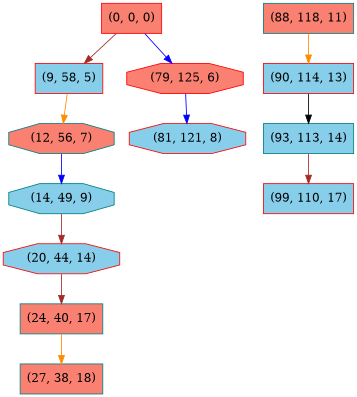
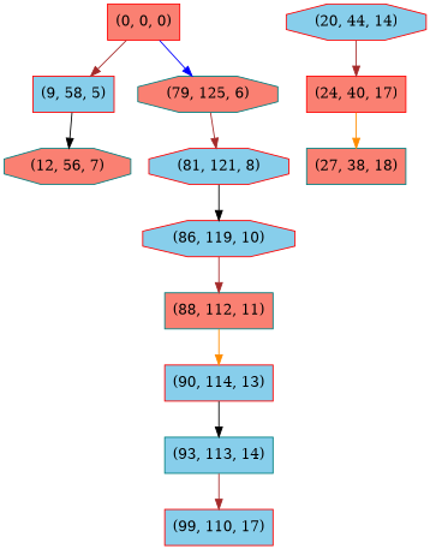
  digraph {
    node [color=red fillcolor=skyblue shape=box style=filled]
    edge [color=brown]
    "(0, 0, 0)" [fillcolor=salmon]
    "(9, 58, 5)"
-   "(79, 125, 6)" [fillcolor=salmon shape=octagon]
+   "(79, 125, 6)" [color=teal fillcolor=salmon shape=octagon]
    "(12, 56, 7)" [color=teal fillcolor=salmon shape=octagon]
    "(81, 121, 8)" [shape=octagon]
-   "(14, 49, 9)" [color=teal shape=octagon]
    "(20, 44, 14)" [shape=octagon]
-   "(24, 40, 17)" [color=teal fillcolor=salmon]
+   "(24, 40, 17)" [fillcolor=salmon]
    n9 [color=teal fillcolor=salmon label="(27, 38, 18)"]
-   "(88, 118, 11)" [color=teal fillcolor=salmon]
+   "(86, 119, 10)" [shape=octagon]
+   "(88, 118, 11)" [color=teal fillcolor=salmon label="(88, 112, 11)"]
    "(90, 114, 13)"
    "(93, 113, 14)" [color=teal]
    "(99, 110, 17)"
    "(0, 0, 0)" -> "(9, 58, 5)"
    "(0, 0, 0)" -> "(79, 125, 6)" [color=blue]
-   "(9, 58, 5)" -> "(12, 56, 7)" [color=darkorange]
-   "(79, 125, 6)" -> "(81, 121, 8)" [color=blue]
-   "(12, 56, 7)" -> "(14, 49, 9)" [color=blue]
-   "(14, 49, 9)" -> "(20, 44, 14)"
+   "(9, 58, 5)" -> "(12, 56, 7)" [color=black]
+   "(79, 125, 6)" -> "(81, 121, 8)"
+   "(81, 121, 8)" -> "(86, 119, 10)" [color=black]
    "(20, 44, 14)" -> "(24, 40, 17)"
    "(24, 40, 17)" -> n9 [color=darkorange]
+   "(86, 119, 10)" -> "(88, 118, 11)"
    "(88, 118, 11)" -> "(90, 114, 13)" [color=darkorange]
    "(90, 114, 13)" -> "(93, 113, 14)" [color=black]
    "(93, 113, 14)" -> "(99, 110, 17)"
  }
